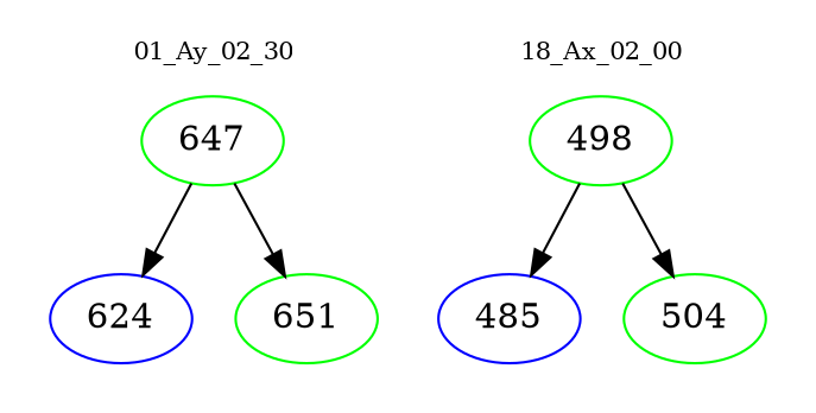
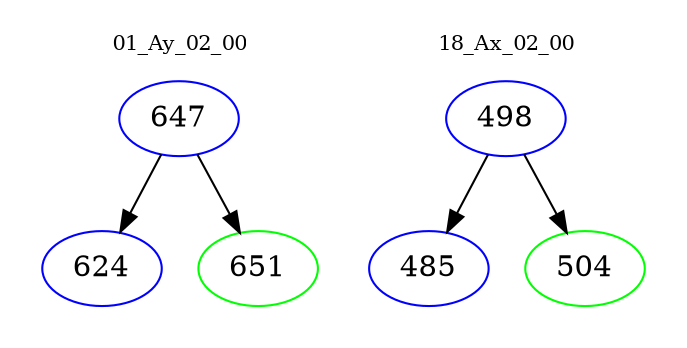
  digraph {
    node [color=blue]
    edge [color=black]
-   n1 [color=green label=647]
+   n1 [label=647]
    n2 [label=624]
    n3 [color=green label=651]
-   n4 [color=green label=498]
+   n4 [label=498]
    n5 [label=485]
    n6 [color=green label=504]
    subgraph cluster_1 {
      color=white
      fontsize=10
-     label="01_Ay_02_30"
+     label="01_Ay_02_00"
      n1
      n2
      n3
    }
    subgraph cluster_2 {
      color=white
      fontsize=10
      label="18_Ax_02_00"
      n4
      n5
      n6
    }
    n1 -> n2
    n1 -> n3
    n4 -> n5
    n4 -> n6
  }
